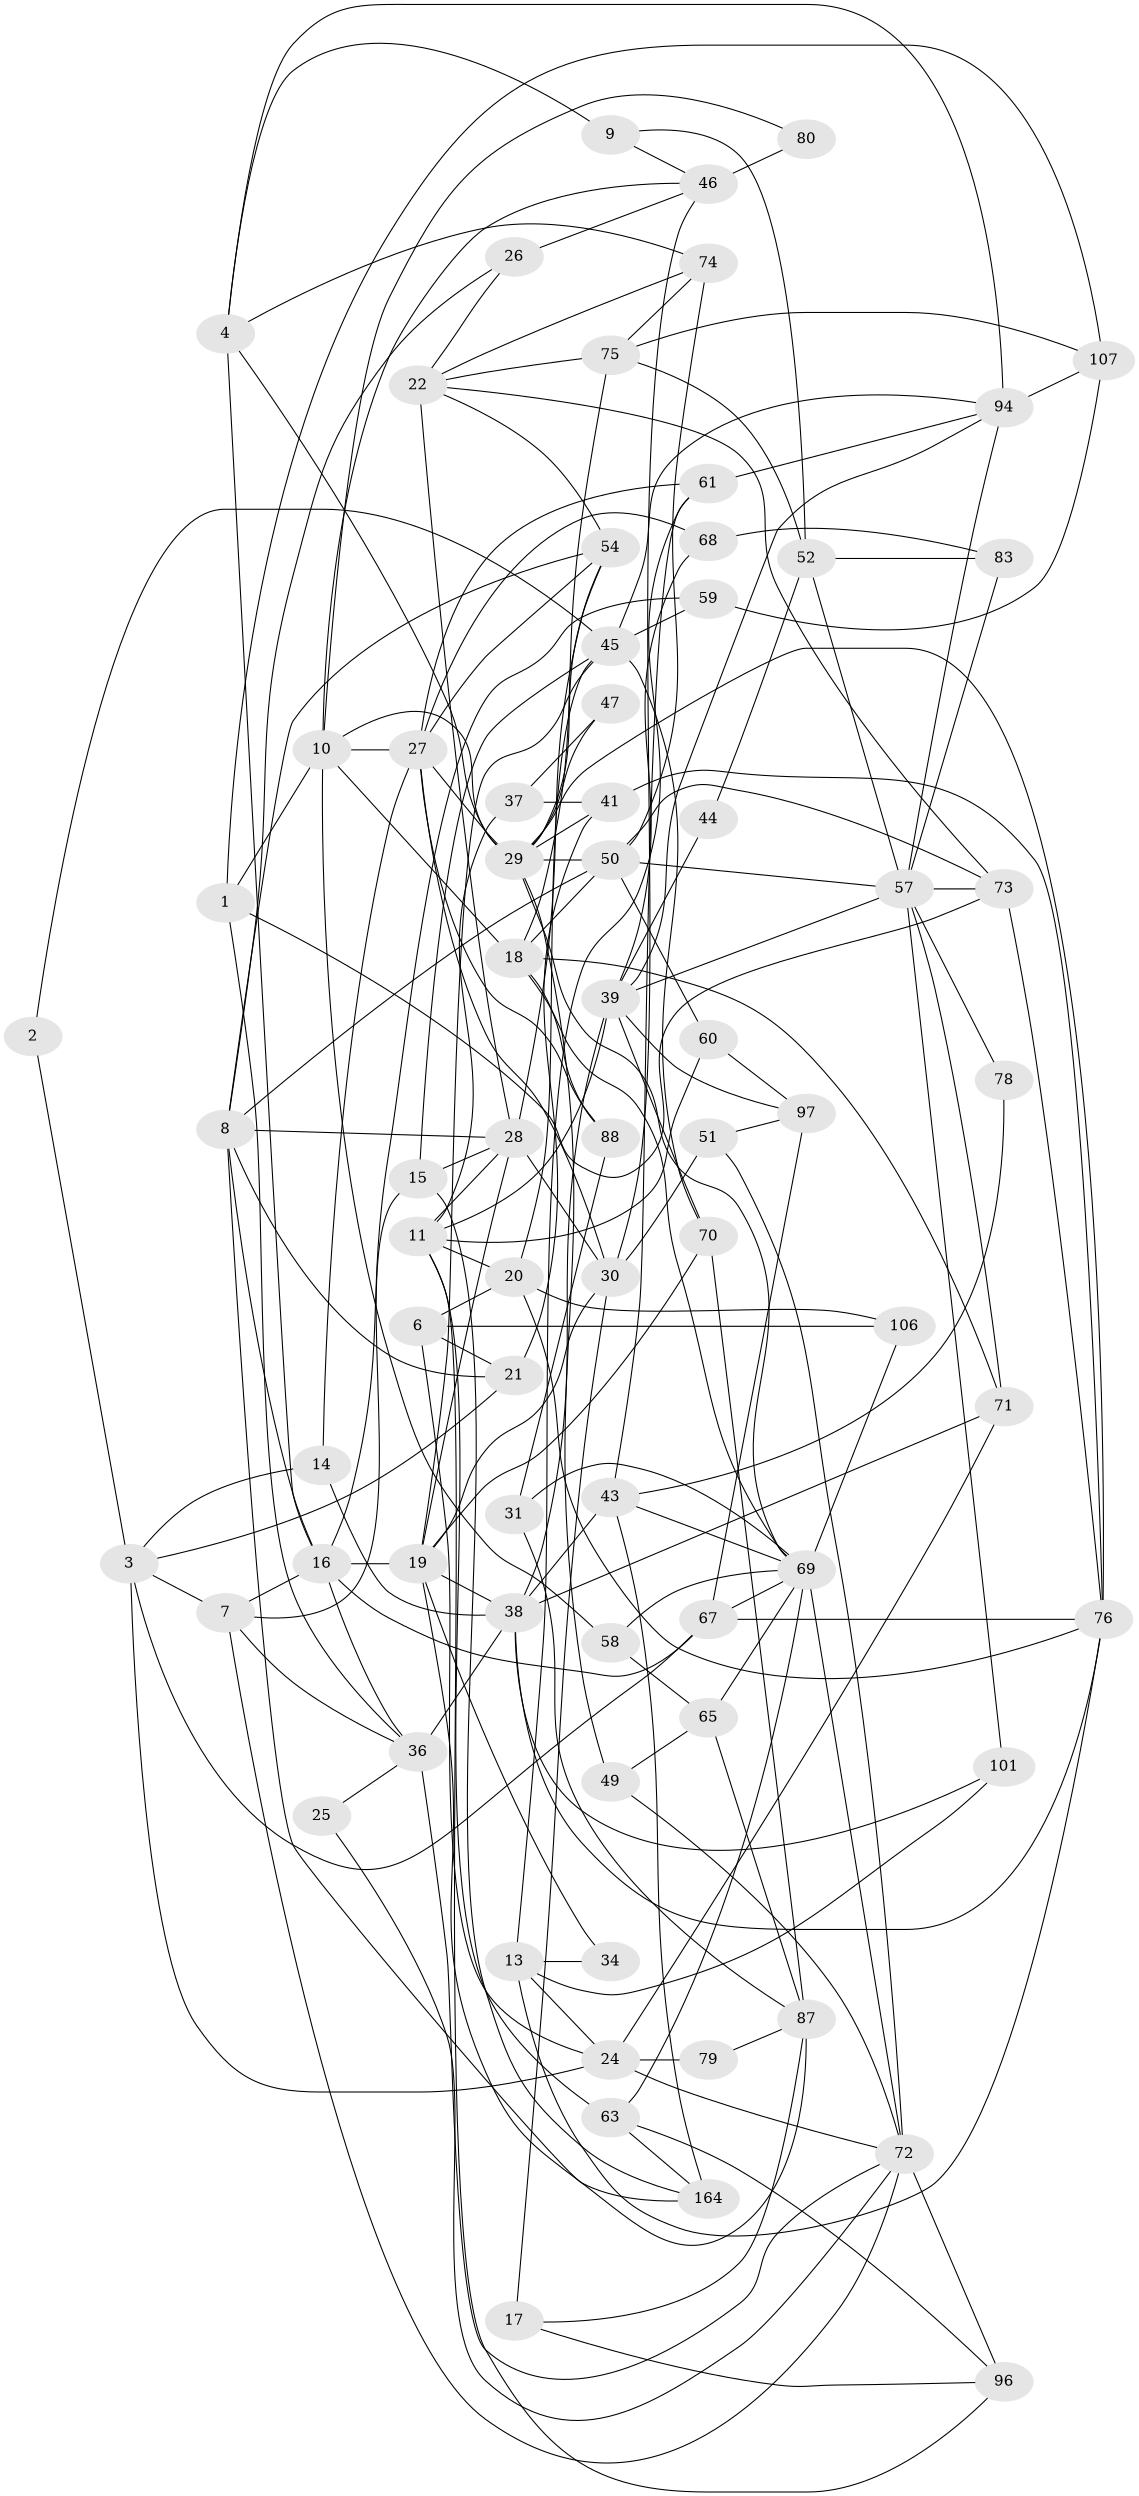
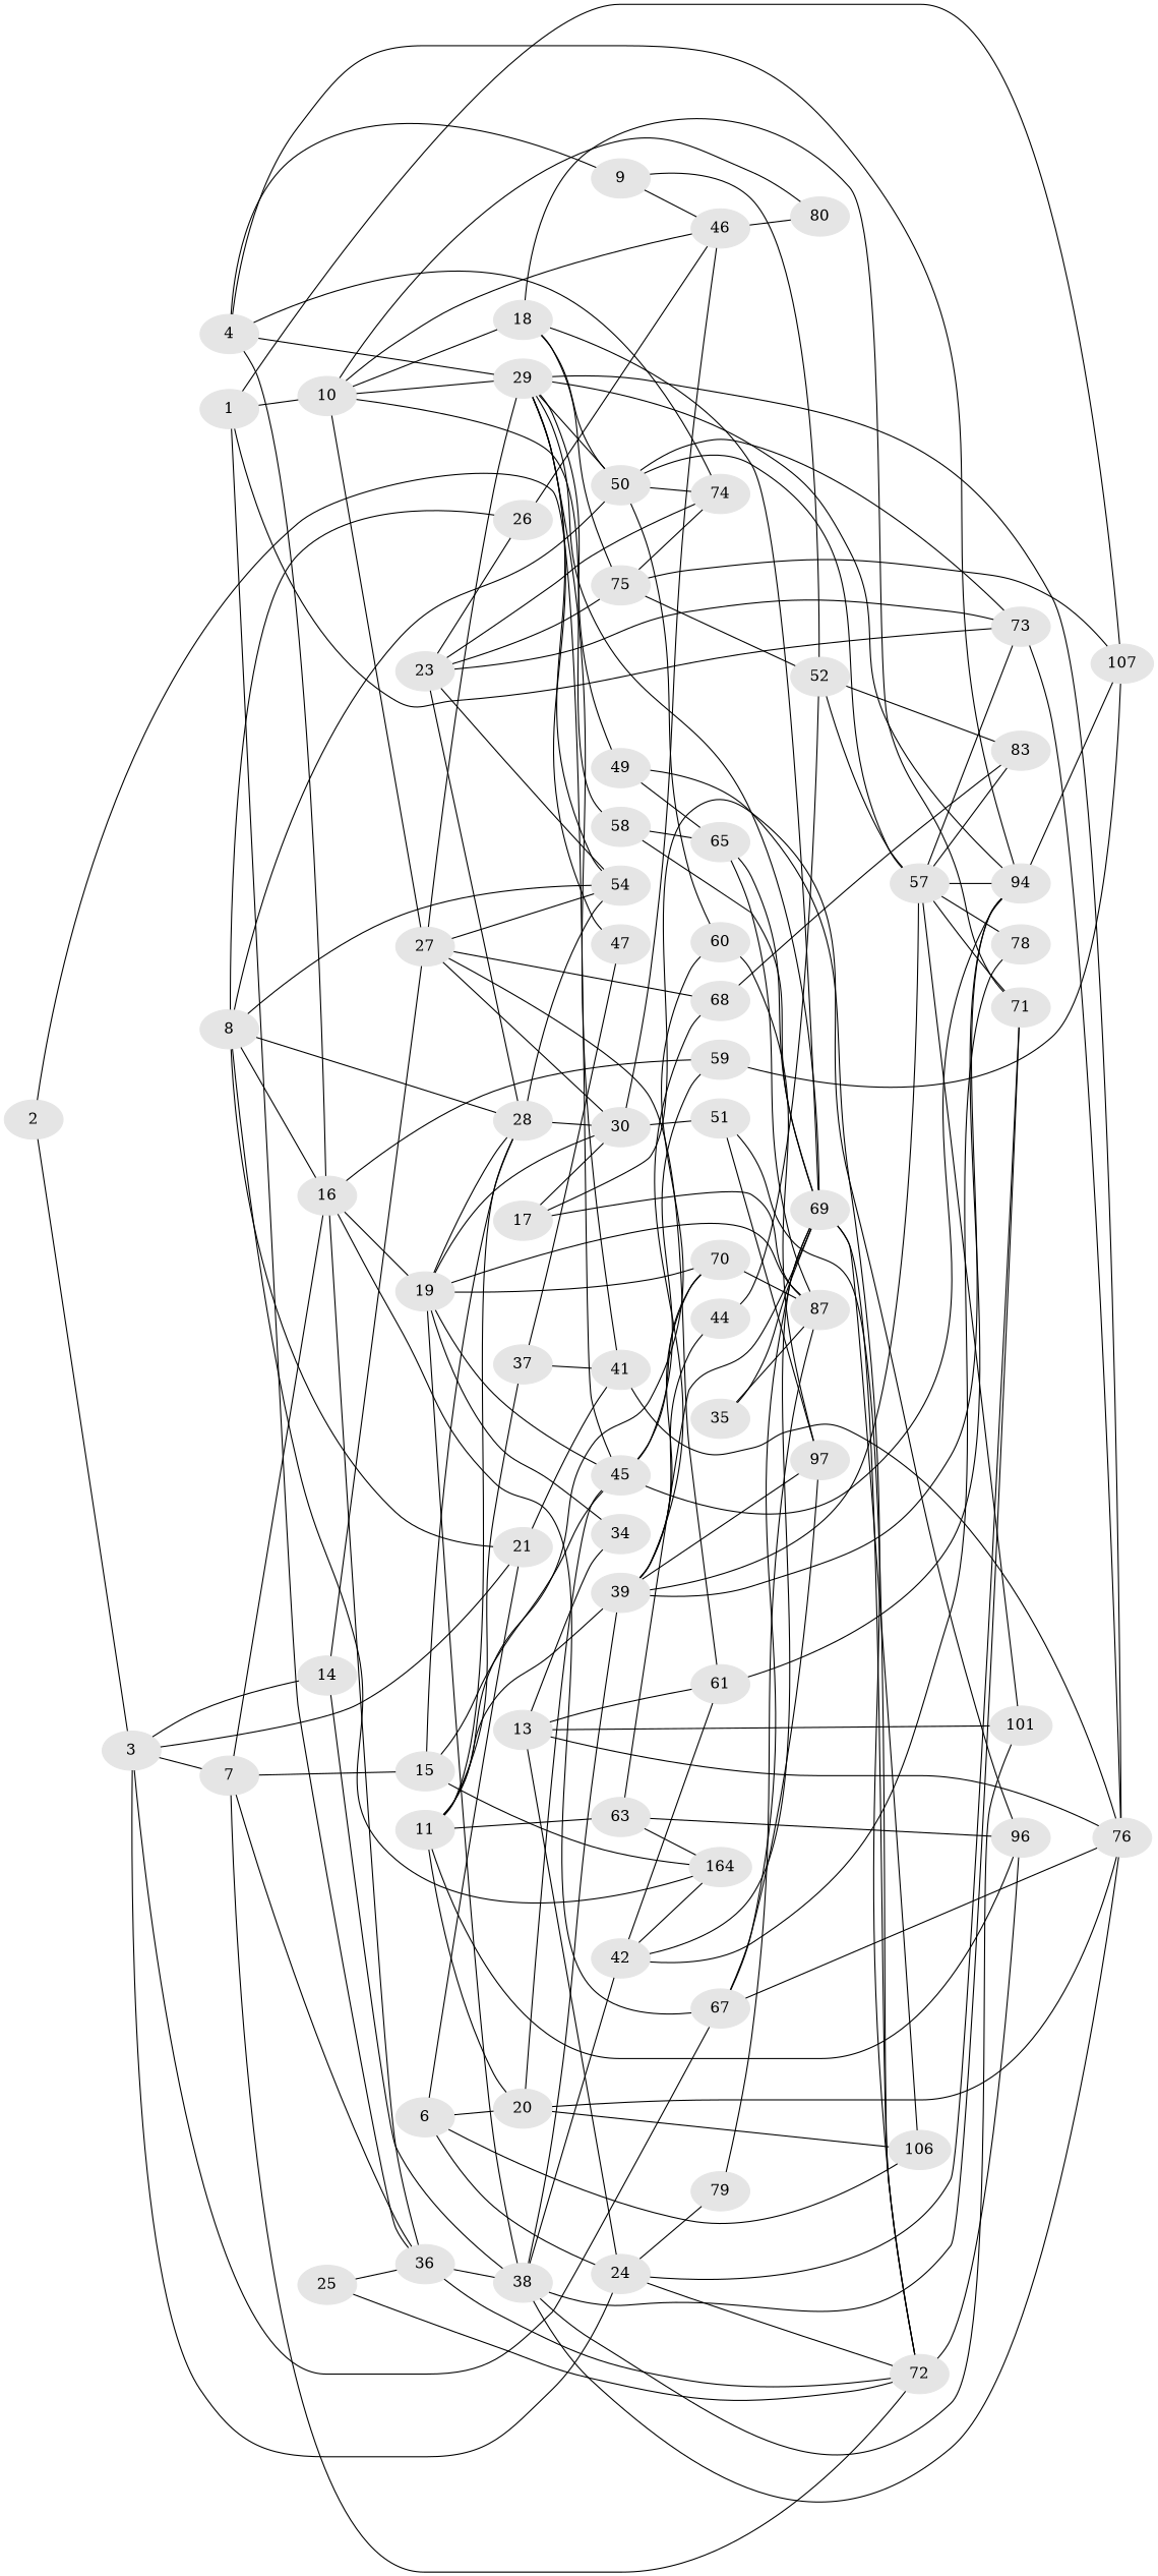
  graph {
    rankdir=LR
    node [color=gray90 style=filled]
    1 [super="+90"]
    10 [super="+33"]
    36 [super="+85"]
    73
    107
    29 [super="+84"]
    46 [super="+56"]
    18 [super="+62"]
    27 [super="+95"]
    58
    80
    72 [super="+102"]
    38 [super="+40"]
    76
    3 [super="+5"]
    7
    14
    21
    24 [super="+89"]
    67 [super="+105"]
    2
    45 [super="+99"]
    94
    59
    70 [super="+77"]
    16 [super="+22"]
    15 [super="+55"]
    41
    71
    79
    69 [super="+75"]
    97
    4 [super="+32"]
    9 [super="+53"]
    74
    52 [super="+81"]
    19 [super="+64"]
    50 [super="+108"]
    54
    47
    49
    20 [super="+98"]
    106
    6
    28 [super="+92"]
    n46 [label=164]
    96
    8 [super="+12"]
    26
    30
    60
    57 [super="+82"]
    83
    n54 [label=75 super="+86"]
-   88
    61
    68
    65 [super="+66"]
    11
    37
    39 [super="+93"]
    63 [super="+100"]
    44
    13 [super="+42"]
    34
    101
-   43
+   43 [label=42]
    87 [super="+91"]
    17
    51
-   23 [super="+103" label=22]
+   23 [super="+103"]
    25
-   31
+   31 [label=35]
    78
    1 -- 10
    1 -- 36
    1 -- 73
    1 -- 107
    10 -- 29
    10 -- 46
    10 -- 18
    10 -- 27
    10 -- 58
    10 -- 80
    36 -- 72
    36 -- 38
    73 -- 76
    29 -- 76
+   29 -- 94
    29 -- 41
    29 -- 69
    29 -- 50
    29 -- 54
    29 -- 47
    29 -- 49
    46 -- 80
    18 -- 71
    18 -- 69
    18 -- 50
    18 -- n54
-   18 -- 88
    27 -- 29
    27 -- 54
    27 -- 30
-   27 -- 88
    27 -- 61
    27 -- 68
    58 -- 69
    58 -- 65
    72 -- 96
    38 -- 76
    38 -- 71
    38 -- 39
    38 -- 101
    38 -- 43
    3 -- 7
    3 -- 14
    3 -- 21
    3 -- 24
    3 -- 67
    7 -- 36
    7 -- 72
    7 -- 16
    7 -- 15
    14 -- 27
    14 -- 38
    21 -- 41
    24 -- 72
    24 -- 71
    24 -- 79
    67 -- 76 [weight=2]
    67 -- 69
    67 -- 97
    2 -- 3
    2 -- 45
    45 -- 94
    45 -- 59
    45 -- 70
    94 -- 107
    59 -- 107
    70 -- 87
    16 -- 36
    16 -- 67
    16 -- 59
    16 -- 19
    15 -- 45
    15 -- 28
    15 -- n46
    41 -- 76
    79 -- 87
    69 -- 72
    69 -- 106
    4 -- 29
    4 -- 94
    4 -- 16 [weight=2]
    4 -- 9
    4 -- 74
    9 -- 46
    9 -- 52
    52 -- 57
    52 -- 83
    19 -- 38
    19 -- 45
    19 -- 70
    19 -- 28
    19 -- 30
    19 -- 34
    19 -- 87
    50 -- 73
    50 -- 74
    50 -- 60
    50 -- 57
    49 -- 72
    49 -- 65
    20 -- 76
    20 -- 45
    20 -- 106
    6 -- 21
    6 -- 24
    6 -- 20
    6 -- 106
    28 -- 54
    28 -- 30
    8 -- 21
    8 -- 16
    8 -- 50
    8 -- 54
    8 -- 28
    8 -- n46
    8 -- 26
    26 -- 46
    30 -- 46
    30 -- 51
    60 -- 97
    57 -- 73
    57 -- 94
    57 -- 71
    57 -- 83
    57 -- 101
    57 -- 78
    n54 -- 107
    n54 -- 74
    n54 -- 52
    61 -- 94
    68 -- 83
    65 -- 69
    65 -- 87
    11 -- 20
    11 -- 28
    11 -- 96
    11 -- 60
    11 -- 37
    11 -- 39
    11 -- 63
    37 -- 41
    37 -- 47
    39 -- 94
    39 -- 70 [weight=2]
    39 -- 97
    39 -- 57
    39 -- 68
    39 -- 44
    63 -- 69
    63 -- n46
    63 -- 96
    44 -- 52
    13 -- 76
    13 -- 24
    13 -- 61
    13 -- 34
    13 -- 101
    43 -- 69
    43 -- n46
    43 -- 61
    43 -- 78
    17 -- 96
    17 -- 30
    17 -- 87
    51 -- 72
    51 -- 97
    23 -- 73
    23 -- 74
    23 -- 54
    23 -- 28
    23 -- 26
    23 -- n54
    25 -- 36
    25 -- 72
    31 -- 69
-   31 -- 88
    31 -- 87
  }
